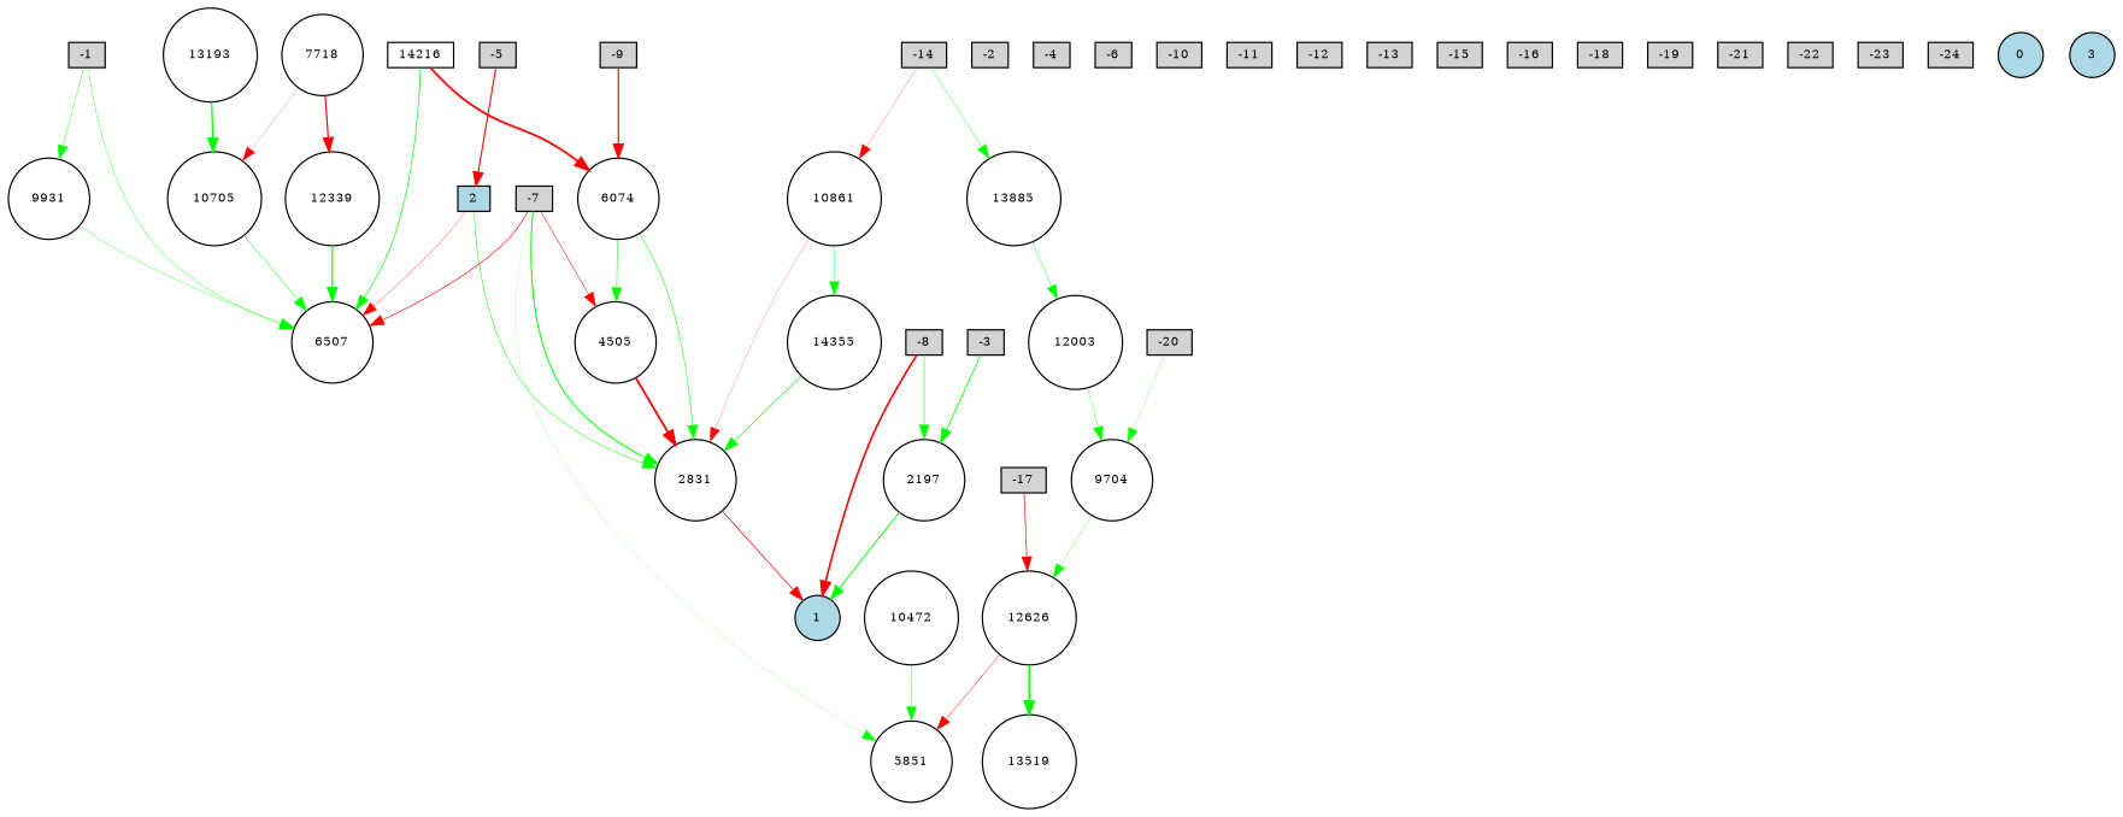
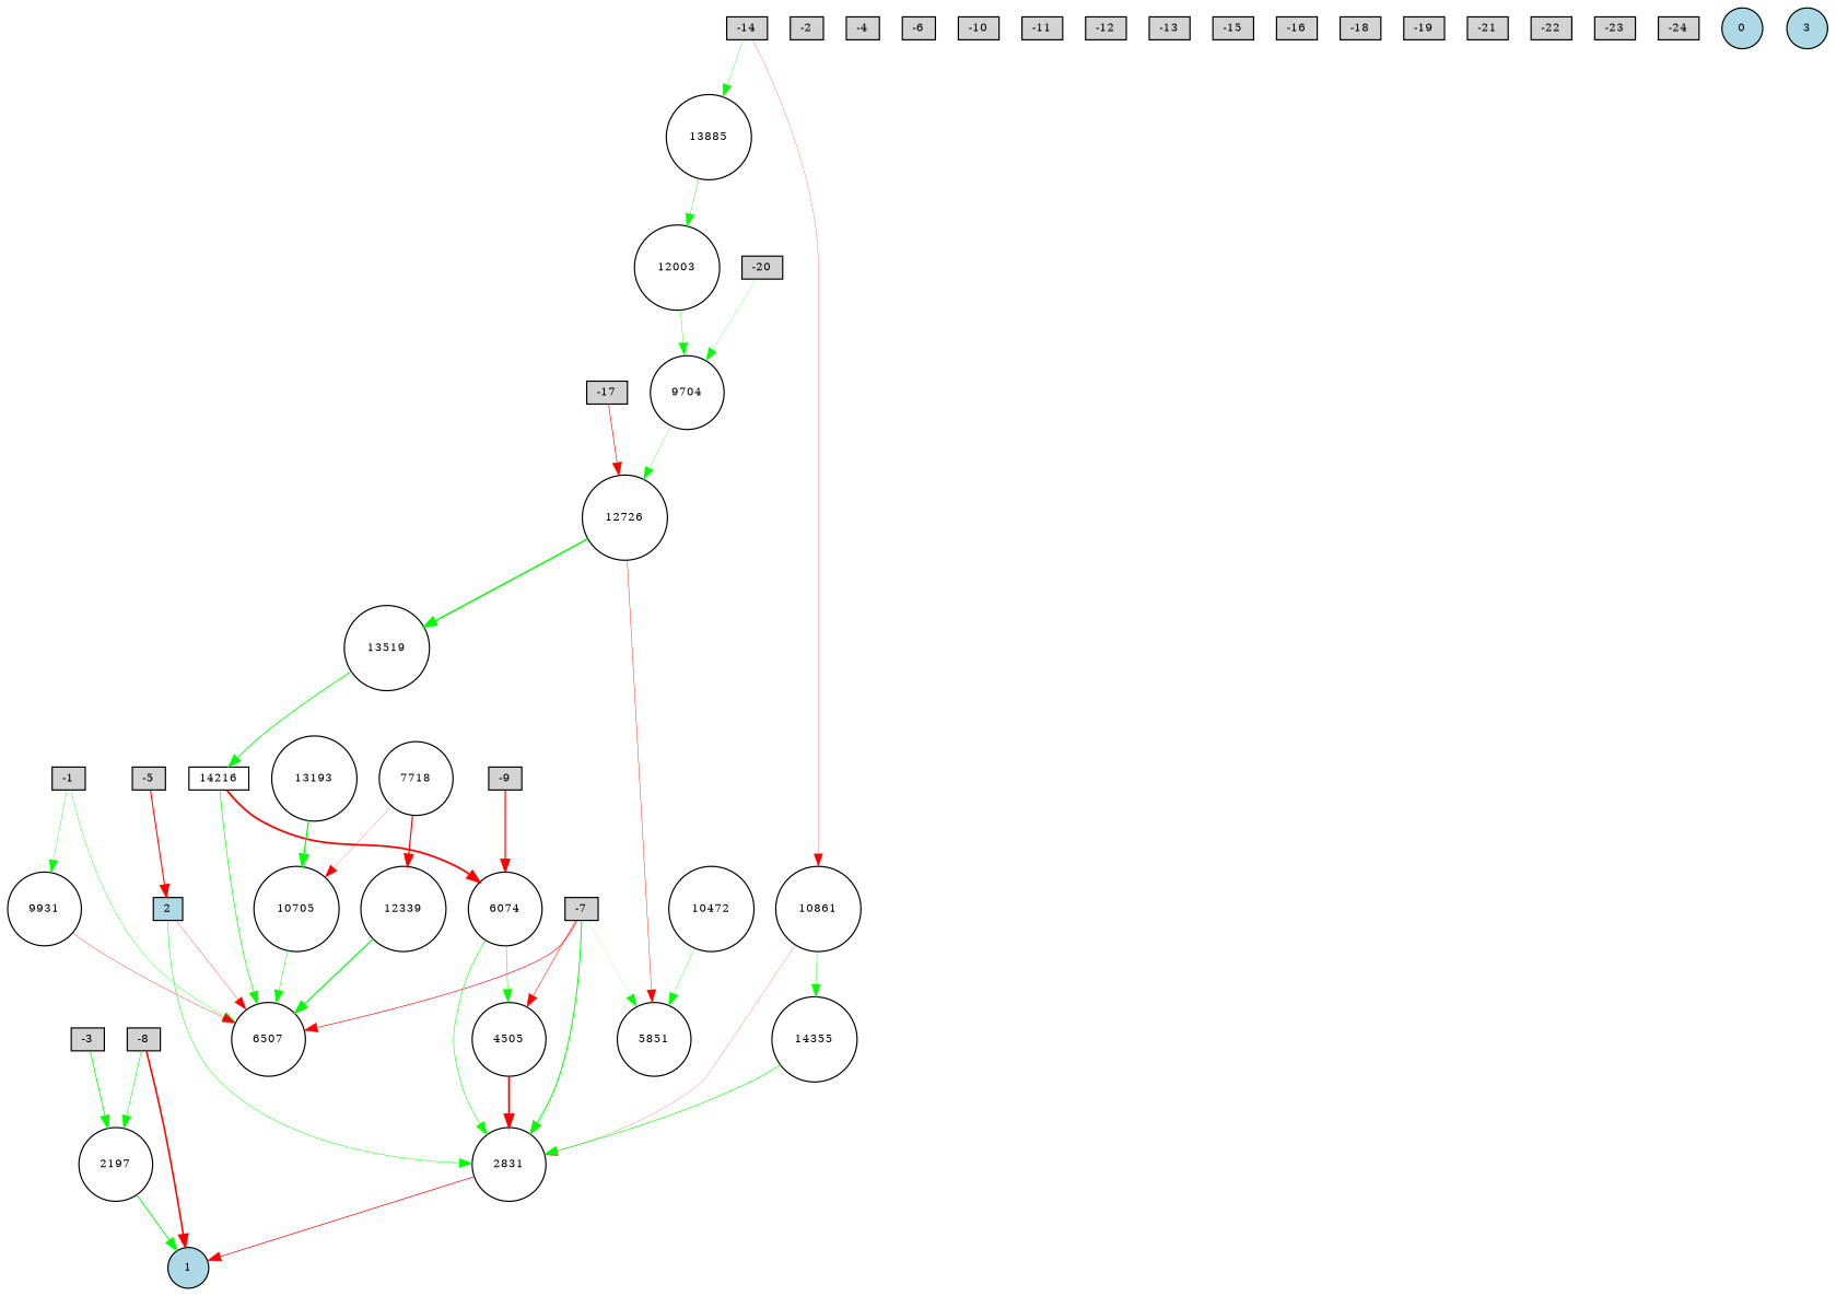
  digraph {
    node [fillcolor=lightgray fontsize=9 shape=box style=filled]
    edge [color=green style=solid]
    -1 [height=0.2 width=0.2]
    9931 [fillcolor=white height=0.2 shape=circle width=0.2]
    6507 [fillcolor=white height=0.2 shape=circle width=0.2]
    -2 [height=0.2 width=0.2]
    -3 [height=0.2 width=0.2]
    2197 [fillcolor=white height=0.2 shape=circle width=0.2]
    1 [fillcolor=lightblue height=0.2 shape=circle width=0.2]
    -4 [height=0.2 width=0.2]
    -5 [height=0.2 width=0.2]
    2 [fillcolor=lightblue height=0.2 width=0.2]
    2831 [fillcolor=white height=0.2 shape=circle width=0.2]
    -6 [height=0.2 width=0.2]
    -7 [height=0.2 width=0.2]
    4505 [fillcolor=white height=0.2 shape=circle width=0.2]
    5851 [fillcolor=white height=0.2 shape=circle width=0.2]
    -8 [height=0.2 width=0.2]
    -9 [height=0.2 width=0.2]
    6074 [fillcolor=white height=0.2 shape=circle width=0.2]
    -10 [height=0.2 width=0.2]
    -11 [height=0.2 width=0.2]
    -12 [height=0.2 width=0.2]
    -13 [height=0.2 width=0.2]
    -14 [height=0.2 width=0.2]
    13885 [fillcolor=white height=0.2 shape=circle width=0.2]
    10861 [fillcolor=white height=0.2 shape=circle width=0.2]
    12003 [fillcolor=white height=0.2 shape=circle width=0.2]
    14355 [fillcolor=white height=0.2 shape=circle width=0.2]
    -15 [height=0.2 width=0.2]
    -16 [height=0.2 width=0.2]
    -17 [height=0.2 width=0.2]
-   12626 [fillcolor=white height=0.2 shape=circle width=0.2]
+   12626 [fillcolor=white height=0.2 shape=circle width=0.2 label=12726]
    13519 [fillcolor=white height=0.2 shape=circle width=0.2]
    -18 [height=0.2 width=0.2]
    -19 [height=0.2 width=0.2]
    -20 [height=0.2 width=0.2]
    9704 [fillcolor=white height=0.2 shape=circle width=0.2]
    -21 [height=0.2 width=0.2]
    -22 [height=0.2 width=0.2]
    -23 [height=0.2 width=0.2]
    -24 [height=0.2 width=0.2]
    0 [fillcolor=lightblue height=0.2 shape=circle width=0.2]
    3 [fillcolor=lightblue height=0.2 shape=circle width=0.2]
    14216 [fillcolor=white height=0.2 width=0.2]
    13193 [fillcolor=white height=0.2 shape=circle width=0.2]
    10705 [fillcolor=white height=0.2 shape=circle width=0.2]
    7718 [fillcolor=white height=0.2 shape=circle width=0.2]
    12339 [fillcolor=white height=0.2 shape=circle width=0.2]
    10472 [fillcolor=white height=0.2 shape=circle width=0.2]
    -1 -> 9931 [penwidth=0.3167265540268498]
    -1 -> 6507 [penwidth=0.31801606440326224]
-   9931 -> 6507 [penwidth=0.29453707726596134]
+   9931 -> 6507 [color=red penwidth=0.29453707726596134]
    -3 -> 2197 [penwidth=0.6756062385889879]
    2197 -> 1 [penwidth=0.7609970567767623]
    -5 -> 2 [color=red penwidth=0.8820296429697126]
    2 -> 6507 [color=red penwidth=0.25914118458334523]
    2 -> 2831 [penwidth=0.41030624322125686]
    2831 -> 1 [color=red penwidth=0.5993054345420987]
    -7 -> 6507 [color=red penwidth=0.5300161181552892]
    -7 -> 2831 [penwidth=0.826020366091444]
    -7 -> 4505 [color=red penwidth=0.40896971497672907]
    -7 -> 5851 [penwidth=0.12601637367927263]
    4505 -> 2831 [color=red penwidth=1.4990586449511571]
    -8 -> 2197 [penwidth=0.47131921125411647]
    -8 -> 1 [color=red penwidth=1.3278060401577692]
    -9 -> 6074 [color=red penwidth=0.9634218674991786]
    6074 -> 2831 [penwidth=0.45748423084736045]
    6074 -> 4505 [penwidth=0.4036370319632886]
    -14 -> 13885 [penwidth=0.3069754827344737]
    -14 -> 10861 [color=red penwidth=0.20134714724708128]
    13885 -> 12003 [penwidth=0.3578604037090918]
    10861 -> 2831 [color=red penwidth=0.18016214547108308]
    10861 -> 14355 [penwidth=0.3271253216946051]
    12003 -> 9704 [penwidth=0.3052746968040636]
    14355 -> 2831 [penwidth=0.5259375166978598]
    -17 -> 12626 [color=red penwidth=0.5309830909892637]
    12626 -> 5851 [color=red penwidth=0.3404344849329024]
    12626 -> 13519 [penwidth=1.1969011679480503]
+   13519 -> 14216 [penwidth=0.6971342019457261]
    -20 -> 9704 [penwidth=0.20464383474337566]
    9704 -> 12626 [penwidth=0.2571639298082228]
    14216 -> 6507 [penwidth=0.5565902130686105]
    14216 -> 6074 [color=red penwidth=1.477783977169012]
    13193 -> 10705 [penwidth=1.0077759305653433]
    10705 -> 6507 [penwidth=0.4053103311292747]
    7718 -> 10705 [color=red penwidth=0.1664300351208184]
    7718 -> 12339 [color=red penwidth=0.9700396780804711]
    12339 -> 6507 [penwidth=0.9651952603961277]
    10472 -> 5851 [penwidth=0.27953785348701277]
  }
